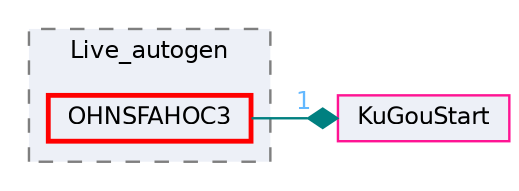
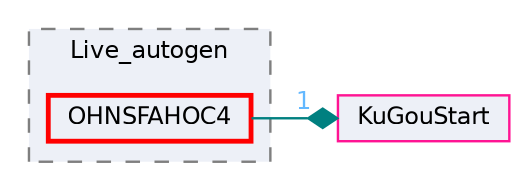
  digraph {
    compound=true
    rankdir=LR
    fontname="DejaVu Sans"
    node [fillcolor="#edf0f7" fontname="DejaVu Sans" fontsize=10 shape=box]
-   n1 [color=red height=0.2 label=OHNSFAHOC3 style="filled,bold" width=0.4]
+   n1 [color=red height=0.2 label=OHNSFAHOC4 style="filled,bold" width=0.4]
    n2 [color=deeppink height=0.2 label=KuGouStart style=filled width=0.4]
    subgraph cluster_1 {
      bgcolor="#edf0f7"
      fontsize=10
      label=Live_autogen
      pencolor=grey50
      style="filled,dashed"
      n1
    }
    n1 -> n2 [color=teal fontcolor=steelblue1 fontname="DejaVu Sans" fontsize=10 headlabel=1 labeldistance=1.5 labelfontname=Helvetica labelfontsize=10 arrowhead=diamond]
  }
